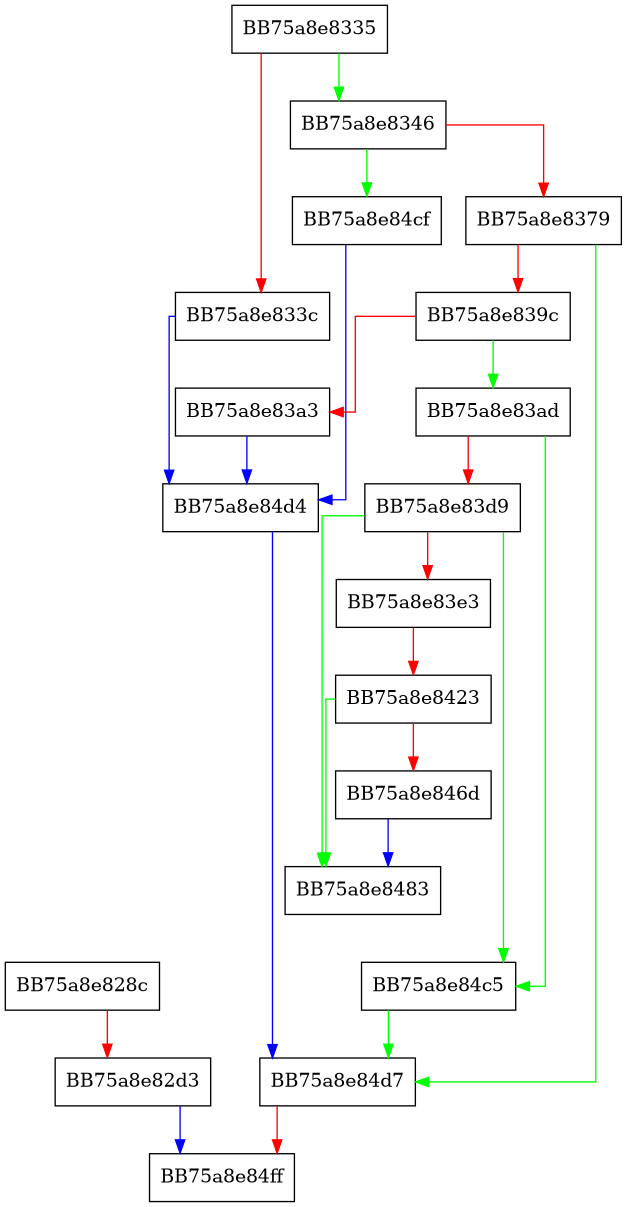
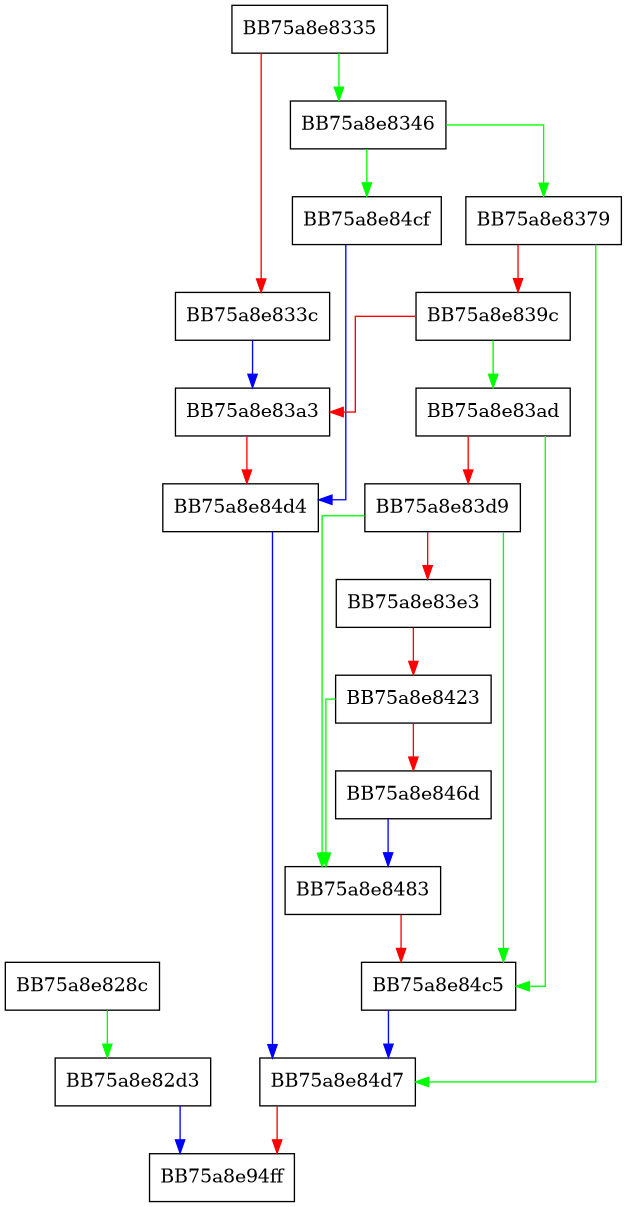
  digraph {
    splines=ortho
    node [shape=box]
    edge [color=red]
    BB75a8e828c
    BB75a8e82d3
-   BB75a8e84ff
+   BB75a8e84ff [label=BB75a8e94ff]
    BB75a8e84d7
    BB75a8e8335
    BB75a8e8346
    BB75a8e833c
    BB75a8e84cf
    BB75a8e8379
    BB75a8e84d4
    BB75a8e839c
    BB75a8e83ad
    BB75a8e83a3
    BB75a8e84c5
    BB75a8e83d9
    BB75a8e83e3
    BB75a8e8483
    BB75a8e8423
    BB75a8e846d
-   BB75a8e828c -> BB75a8e82d3
+   BB75a8e828c -> BB75a8e82d3 [color=green]
    BB75a8e82d3 -> BB75a8e84ff [color=blue]
    BB75a8e84d7 -> BB75a8e84ff
    BB75a8e8335 -> BB75a8e8346 [color=green]
    BB75a8e8335 -> BB75a8e833c
    BB75a8e8346 -> BB75a8e84cf [color=green]
-   BB75a8e8346 -> BB75a8e8379
-   BB75a8e833c -> BB75a8e84d4 [color=blue]
+   BB75a8e8346 -> BB75a8e8379 [color=green]
+   BB75a8e833c -> BB75a8e83a3 [color=blue]
    BB75a8e84cf -> BB75a8e84d4 [color=blue]
    BB75a8e8379 -> BB75a8e84d7 [color=green]
    BB75a8e8379 -> BB75a8e839c
    BB75a8e84d4 -> BB75a8e84d7 [color=blue]
    BB75a8e839c -> BB75a8e83ad [color=green]
    BB75a8e839c -> BB75a8e83a3
    BB75a8e83ad -> BB75a8e84c5 [color=green]
    BB75a8e83ad -> BB75a8e83d9
-   BB75a8e83a3 -> BB75a8e84d4 [color=blue]
-   BB75a8e84c5 -> BB75a8e84d7 [color=green]
+   BB75a8e83a3 -> BB75a8e84d4
+   BB75a8e84c5 -> BB75a8e84d7 [color=blue]
    BB75a8e83d9 -> BB75a8e84c5 [color=green]
    BB75a8e83d9 -> BB75a8e83e3
    BB75a8e83d9 -> BB75a8e8483 [color=green]
    BB75a8e83e3 -> BB75a8e8423
+   BB75a8e8483 -> BB75a8e84c5
    BB75a8e8423 -> BB75a8e8483 [color=green]
    BB75a8e8423 -> BB75a8e846d
    BB75a8e846d -> BB75a8e8483 [color=blue]
  }
